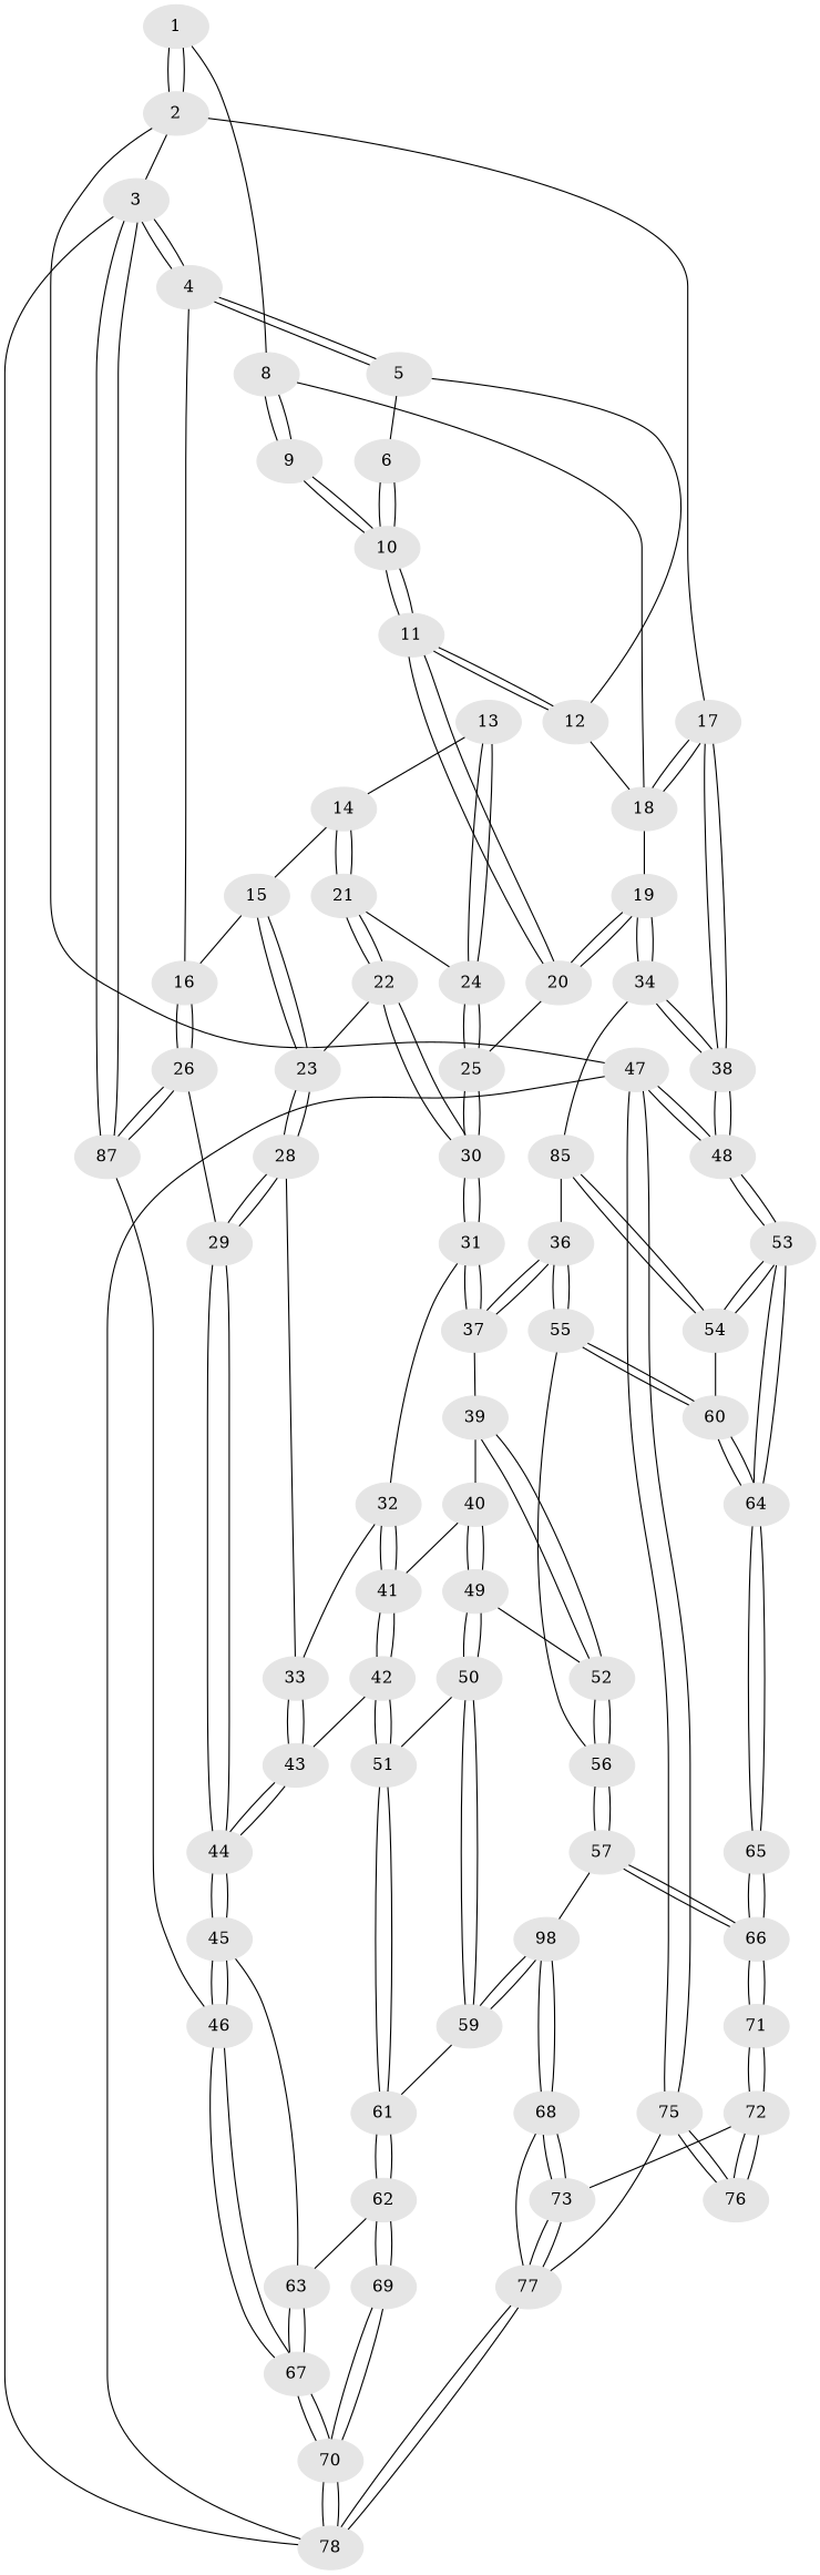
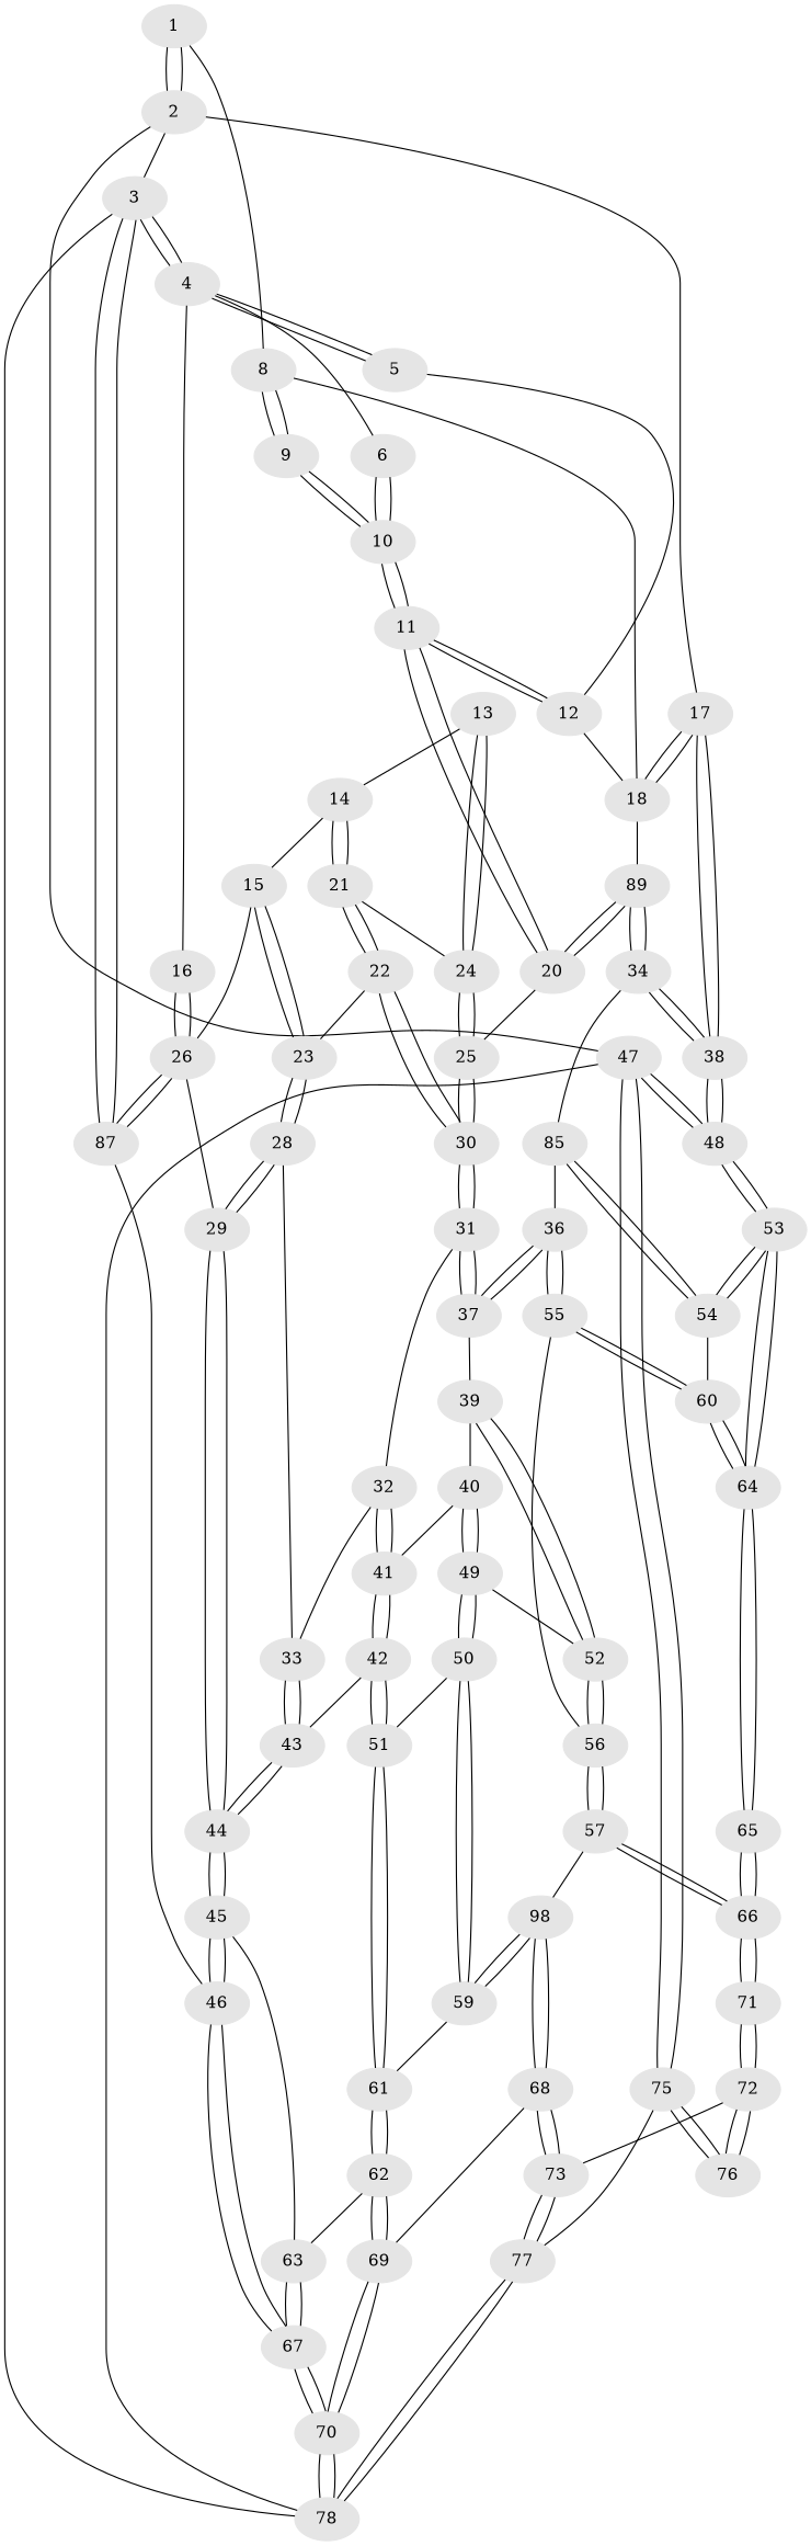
  graph {
    node [color=gray90 style=filled]
    1
    2
    8
    3
    17
    47
    9
    18
    4
    n10 [label=87]
    78
    38
    48
    75
    5
    16
    46
    6
    12
    26
    10
    11
-   19
+   19 [label=89]
    20
    25
    13
    14
    24
    15
    21
    23
    22
    28
    29
    34
    n36 [label=85]
    30
    31
    33
    44
    67
    43
    45
    32
    37
    41
    39
    42
    36
    54
    55
    60
    56
    40
    52
    53
    49
    50
    51
    61
    63
    70
    76
    77
    64
    59
    62
    57
    65
    n70 [label=98]
    66
    68
    71
    69
    73
    72
    1 -- 2
    1 -- 2
    1 -- 8
    2 -- 3
    2 -- 17
    2 -- 47
    8 -- 9
    8 -- 9
    8 -- 18
    3 -- 4
    3 -- 4
    3 -- n10
    3 -- n10
    3 -- 78
    17 -- 18
    17 -- 18
    17 -- 38
    17 -- 38
    47 -- 78
    47 -- 48
    47 -- 48
    47 -- 75
    47 -- 75
    9 -- 10
    9 -- 10
    18 -- 19
    4 -- 5
    4 -- 5
    4 -- 16
    n10 -- 46
    38 -- 48
    38 -- 48
    48 -- 53
    48 -- 53
    75 -- 76
    75 -- 76
    75 -- 77
-   5 -- 6
+   4 -- 6
    5 -- 12
    16 -- 26
    16 -- 26
    46 -- 67
    46 -- 67
    6 -- 10
    6 -- 10
    12 -- 18
    26 -- n10
    26 -- n10
    26 -- 29
    10 -- 11
    10 -- 11
    11 -- 12
    11 -- 12
    11 -- 20
    11 -- 20
    19 -- 20
    19 -- 20
    19 -- 34
    19 -- 34
    20 -- 25
    25 -- 30
    25 -- 30
    13 -- 14
    13 -- 24
    13 -- 24
    14 -- 15
    14 -- 21
    14 -- 21
    24 -- 25
    24 -- 25
-   15 -- 16
+   15 -- 26
    15 -- 23
    15 -- 23
    21 -- 24
    21 -- 22
    21 -- 22
    23 -- 28
    23 -- 28
    22 -- 23
    22 -- 30
    22 -- 30
    28 -- 29
    28 -- 29
    28 -- 33
    29 -- 44
    29 -- 44
    34 -- 38
    34 -- 38
    34 -- n36
    n36 -- 36
    n36 -- 54
    n36 -- 54
    30 -- 31
    30 -- 31
    31 -- 32
    31 -- 37
    31 -- 37
    33 -- 43
    33 -- 43
    44 -- 45
    44 -- 45
    67 -- 70
    67 -- 70
    43 -- 44
    43 -- 44
    45 -- 46
    45 -- 46
    45 -- 63
    32 -- 33
    32 -- 41
    32 -- 41
    37 -- 39
    41 -- 42
    41 -- 42
    39 -- 40
    39 -- 52
    39 -- 52
    42 -- 43
    42 -- 51
    42 -- 51
    36 -- 37
    36 -- 37
    36 -- 55
    36 -- 55
    54 -- 60
    55 -- 60
    55 -- 60
    55 -- 56
    60 -- 64
    60 -- 64
    56 -- 57
    56 -- 57
    40 -- 41
    40 -- 49
    40 -- 49
    52 -- 56
    52 -- 56
    53 -- 54
    53 -- 54
    53 -- 64
    53 -- 64
    49 -- 52
    49 -- 50
    49 -- 50
    50 -- 51
    50 -- 59
    50 -- 59
    51 -- 61
    51 -- 61
    61 -- 62
    61 -- 62
    63 -- 67
    63 -- 67
    70 -- 78
    70 -- 78
    77 -- 78
    77 -- 78
    64 -- 65
    64 -- 65
    59 -- 61
    62 -- 63
    62 -- 69
    62 -- 69
    57 -- n70
    57 -- 66
    57 -- 66
    65 -- 66
    65 -- 66
    n70 -- 59
    n70 -- 59
    n70 -- 68
    n70 -- 68
    66 -- 71
    66 -- 71
-   68 -- 77
+   68 -- 69
    68 -- 73
    68 -- 73
    71 -- 72
    71 -- 72
    69 -- 70
    69 -- 70
    73 -- 77
    73 -- 77
    72 -- 76
    72 -- 76
    72 -- 73
  }
